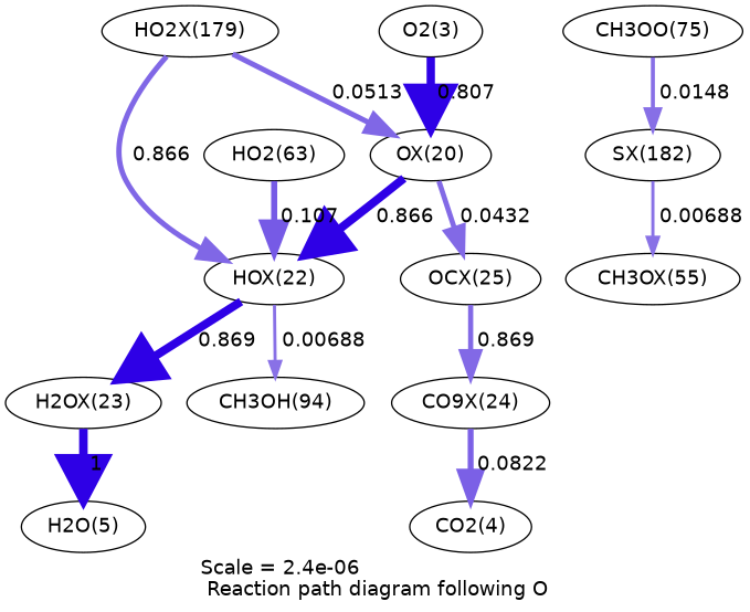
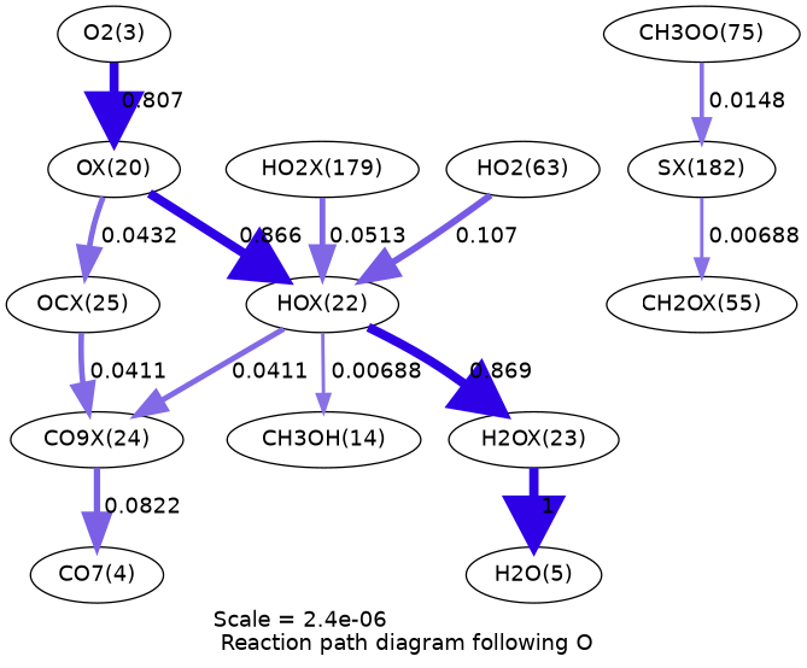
  digraph {
    fontname=Helvetica
    label="Scale = 2.4e-06\l Reaction path diagram following O"
    node [fontname=Helvetica]
    edge [arrowsize=2.95 color="0.7, 1.37, 0.9" fontname=Helvetica penwidth=5.89]
    n1 [label="O2(3)"]
    n2 [label="OX(20)"]
    n3 [label="HOX(22)"]
    n4 [label="OCX(25)"]
-   n5 [label="CH3OH(94)"]
+   n5 [label="CH3OH(14)"]
    n6 [label="H2OX(23)"]
    n7 [label="CO9X(24)"]
    n8 [label="H2O(5)"]
-   n9 [label="CO2(4)"]
+   n9 [label="CO7(4)"]
    n10 [label="SX(182)"]
-   n11 [label="CH3OX(55)"]
+   n11 [label="CH2OX(55)"]
    n12 [label="HO2X(179)"]
    n13 [label="CH3OO(75)"]
    n14 [label="HO2(63)"]
    n1 -> n2 [arrowsize=2.92 color="0.7, 1.31, 0.9" label=" 0.807" penwidth=5.84]
    n2 -> n3 [label=" 0.866"]
    n2 -> n4 [arrowsize=1.81 color="0.7, 0.543, 0.9" label=" 0.0432" penwidth=3.63]
    n3 -> n5 [arrowsize=1.1 color="0.7, 0.506, 0.9" label=" 0.00688" penwidth=2.2]
    n3 -> n6 [label=" 0.869"]
-   n4 -> n7 [arrowsize=1.79 color="0.7, 0.541, 0.9" label=" 0.869" penwidth=3.59]
+   n3 -> n7 [arrowsize=1.79 color="0.7, 0.541, 0.9" label=" 0.0411" penwidth=3.59]
+   n4 -> n7 [arrowsize=1.79 color="0.7, 0.541, 0.9" label=" 0.0411" penwidth=3.59]
    n6 -> n8 [arrowsize=3 color="0.7, 1.5, 0.9" label=" 1" penwidth=6]
    n7 -> n9 [arrowsize=2.06 color="0.7, 0.582, 0.9" label=" 0.0822" penwidth=4.11]
    n10 -> n11 [arrowsize=1.12 color="0.7, 0.507, 0.9" label=" 0.00688" penwidth=2.24]
-   n12 -> n2 [arrowsize=1.88 color="0.7, 0.551, 0.9" label=" 0.0513" penwidth=3.76]
-   n12 -> n3 [arrowsize=1.88 color="0.7, 0.551, 0.9" label=" 0.866" penwidth=3.76]
+   n12 -> n3 [arrowsize=1.88 color="0.7, 0.551, 0.9" label=" 0.0513" penwidth=3.76]
    n13 -> n10 [arrowsize=1.41 color="0.7, 0.515, 0.9" label=" 0.0148" penwidth=2.82]
    n14 -> n3 [arrowsize=2.16 color="0.7, 0.607, 0.9" label=" 0.107" penwidth=4.31]
  }
